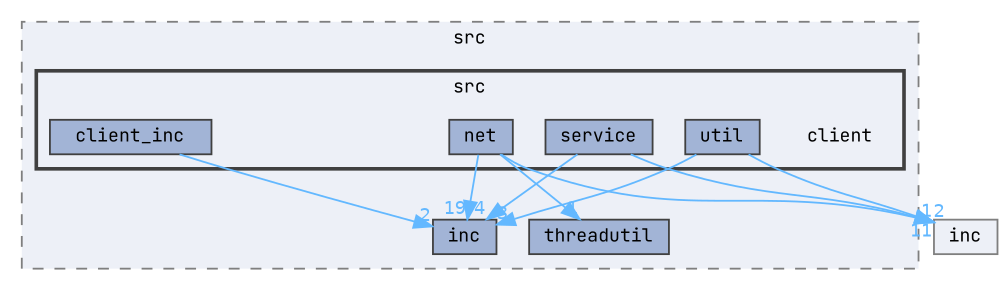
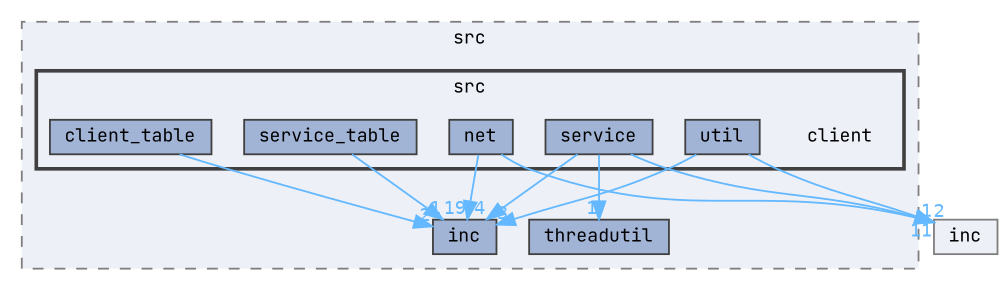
  digraph {
    compound=true
    fontname="JetBrains Mono"
    node [fontname="JetBrains Mono" fontsize=10 shape=box color=grey25 fillcolor="#a2b4d6" style=filled]
    edge [color=steelblue1 fontcolor=steelblue1 fontname="JetBrains Mono" fontsize=10 headlabel=1 labeldistance=1.5 labelfontname=Helvetica labelfontsize=10]
    n1 [height=0.2 label=client shape=plaintext width=0.4 color="" fillcolor="" style=""]
-   n2 [height=0.2 label=client_inc width=0.4]
+   n2 [height=0.2 label=client_table width=0.4]
    n3 [height=0.2 label=service width=0.4]
    n4 [height=0.2 label=net width=0.4]
+   n5 [height=0.2 label=service_table width=0.4]
    n6 [height=0.2 label=util width=0.4]
    n7 [height=0.2 label=inc width=0.4]
    n8 [height=0.2 label=threadutil width=0.4]
    n9 [color=grey50 fillcolor="#edf0f7" height=0.2 label=inc width=0.4]
    subgraph cluster_1 {
      bgcolor="#edf0f7"
      fontsize=10
      label=src
      pencolor=grey50
      style="filled,dashed"
      n7
      n8
      subgraph cluster_2 {
        bgcolor="#edf0f7"
        fontsize=10
        label=src
        pencolor=grey25
        style="filled,bold"
        n1
        n2
        n3
        n4
+       n5
        n6
      }
    }
    n2 -> n7 [headlabel=2]
    n3 -> n7 [headlabel=4]
-   n4 -> n8
+   n3 -> n8
    n3 -> n9
    n4 -> n7 [headlabel=19]
    n4 -> n9 [headlabel=11]
+   n5 -> n7
    n6 -> n7 [headlabel=3]
    n6 -> n9 [headlabel=2]
  }
